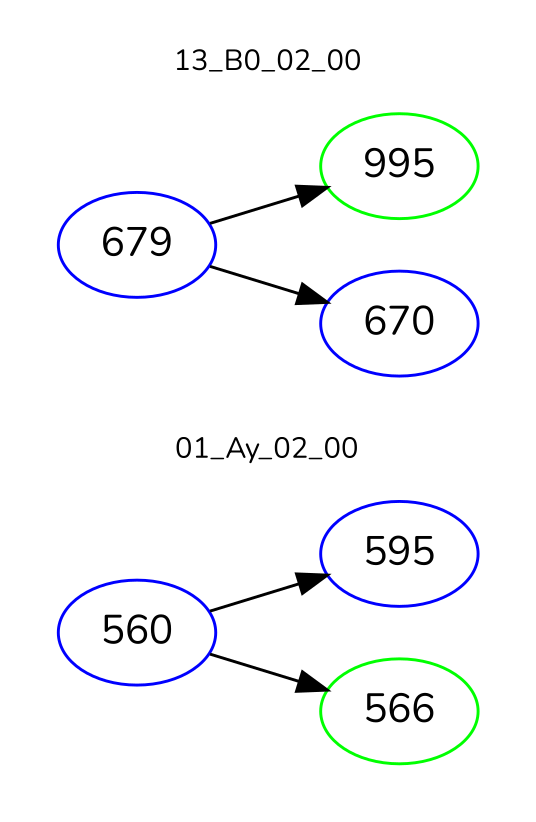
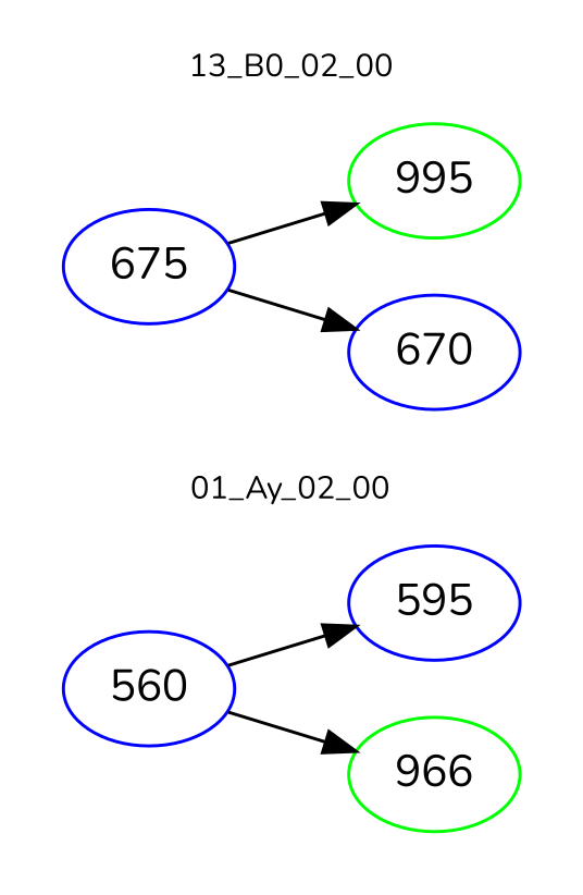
  digraph {
    fontname=Nunito
    rankdir=LR
    node [color=blue fontname=Nunito]
    edge [color=black fontname=Nunito]
    n1 [label=560]
-   n2 [color=green label=566]
+   n2 [color=green label=966]
    n3 [label=595]
-   n4 [label=679]
+   n4 [label=675]
    n5 [label=670]
    n6 [color=green label=995]
    subgraph cluster_1 {
      color=white
      fontsize=10
      label="01_Ay_02_00"
      n1
      n2
      n3
    }
    subgraph cluster_2 {
      color=white
      fontsize=10
      label="13_B0_02_00"
      n4
      n5
      n6
    }
    n1 -> n2
    n1 -> n3
    n4 -> n5
    n4 -> n6
  }
